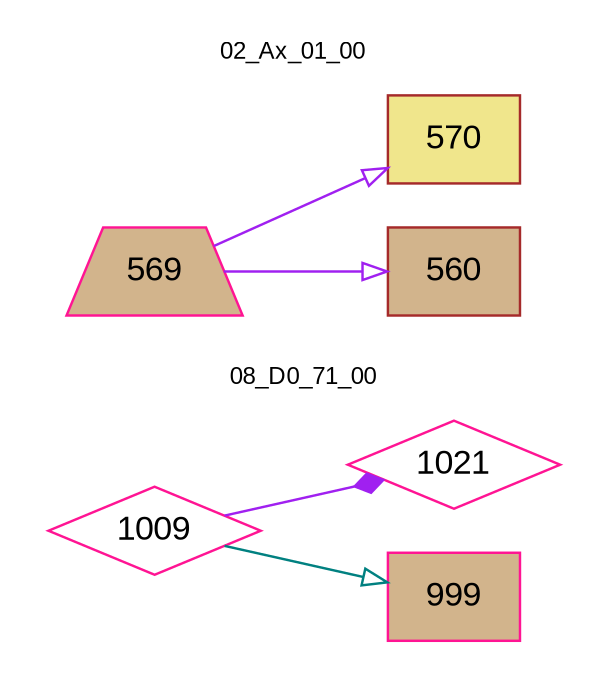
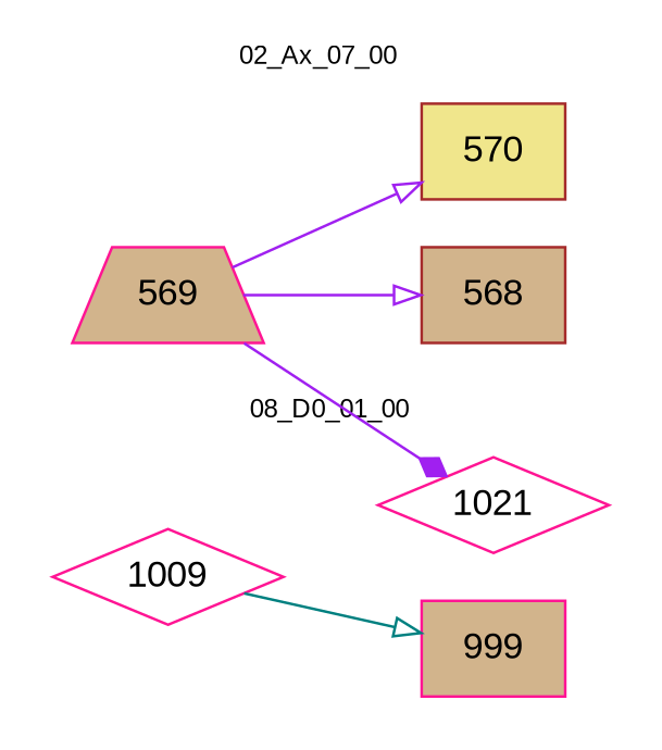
  digraph {
    fontname="Liberation Sans"
    rankdir=LR
    node [color=deeppink fillcolor=tan fontname="Liberation Sans" shape=box style=filled]
    edge [arrowhead=onormal color=purple fontname="Liberation Sans"]
    n1 [label=569 shape=trapezium]
-   n2 [color=brown label=560]
+   n2 [color=brown label=568]
    n3 [color=brown fillcolor=khaki label=570]
    n4 [fillcolor=white label=1009 shape=diamond]
    n5 [label=999]
    n6 [fillcolor=white label=1021 shape=diamond]
    subgraph cluster_1 {
      color=white
      fontsize=10
-     label="02_Ax_01_00"
+     label="02_Ax_07_00"
      n1
      n2
      n3
    }
    subgraph cluster_2 {
      color=white
      fontsize=10
-     label="08_D0_71_00"
+     label="08_D0_01_00"
      n4
      n5
      n6
    }
    n1 -> n2
    n1 -> n3
    n4 -> n5 [color=teal]
-   n4 -> n6 [arrowhead=diamond]
+   n1 -> n6 [arrowhead=diamond]
  }
